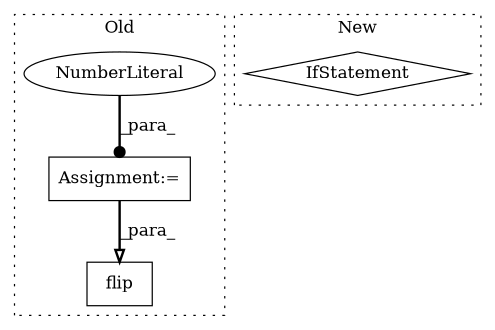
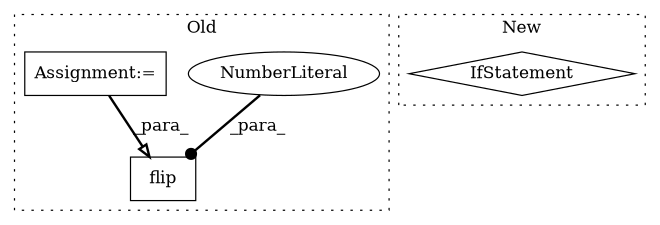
  digraph {
    node [l=1 shape=box]
    edge [style=bold]
    n1 [a=32 l="5,1" label=flip s="7879,7889"]
    n2 [a=34 label=NumberLiteral s=7888 shape=ellipse]
    n3 [a=7 label="Assignment:=" s=7872]
    n4 [a=25 l="4,2" label=IfStatement s="7875,7935" shape=diamond]
    subgraph cluster_1 {
      label=Old
      style=dotted
      n1
      n2
      n3
    }
    subgraph cluster_2 {
      label=New
      style=dotted
      n4
    }
-   n2 -> n3 [arrowhead=dot label=_para_]
+   n2 -> n1 [arrowhead=dot label=_para_]
    n3 -> n1 [arrowhead=onormal label=_para_]
  }
